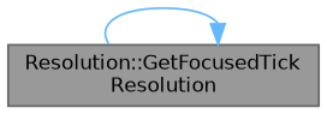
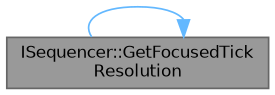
  digraph {
    rankdir=LR
-   n1 [color=gray40 fillcolor=grey60 fontcolor=black fontname=Helvetica fontsize=10 height=0.2 label="Resolution::GetFocusedTick\lResolution" shape=box style=filled width=0.4]
+   n1 [color=gray40 fillcolor=grey60 fontcolor=black fontname=Helvetica fontsize=10 height=0.2 label="ISequencer::GetFocusedTick\lResolution" shape=box style=filled width=0.4]
    n1 -> n1 [color=steelblue1 fontname=Helvetica fontsize=10 labelfontname=Helvetica labelfontsize=10 style=solid]
  }
